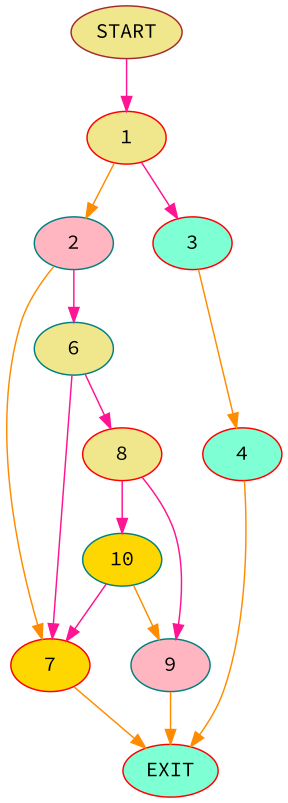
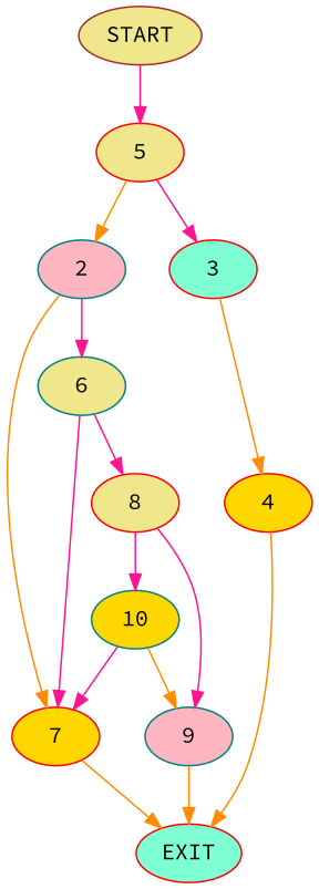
  digraph {
    fontname="Source Code Pro"
    node [color=red fillcolor=khaki fontname="Source Code Pro" style=filled]
    edge [color=deeppink fontname="Source Code Pro"]
    n1 [color=brown label=START]
-   1
+   1 [label=5]
    2 [color=teal fillcolor=lightpink]
    3 [fillcolor=aquamarine]
    n5 [fillcolor=aquamarine label=EXIT]
    6 [color=teal]
    7 [fillcolor=gold]
-   4 [fillcolor=aquamarine]
+   4 [fillcolor=gold]
    8
    9 [color=teal fillcolor=lightpink]
    10 [color=teal fillcolor=gold]
    n1 -> 1
    1 -> 2 [color=darkorange]
    1 -> 3
    2 -> 6
    2 -> 7 [color=darkorange]
    3 -> 4 [color=darkorange]
    6 -> 7
    6 -> 8
    7 -> n5 [color=darkorange]
    4 -> n5 [color=darkorange]
    8 -> 9
    8 -> 10
    9 -> n5 [color=darkorange]
    10 -> 7
    10 -> 9 [color=darkorange]
  }
